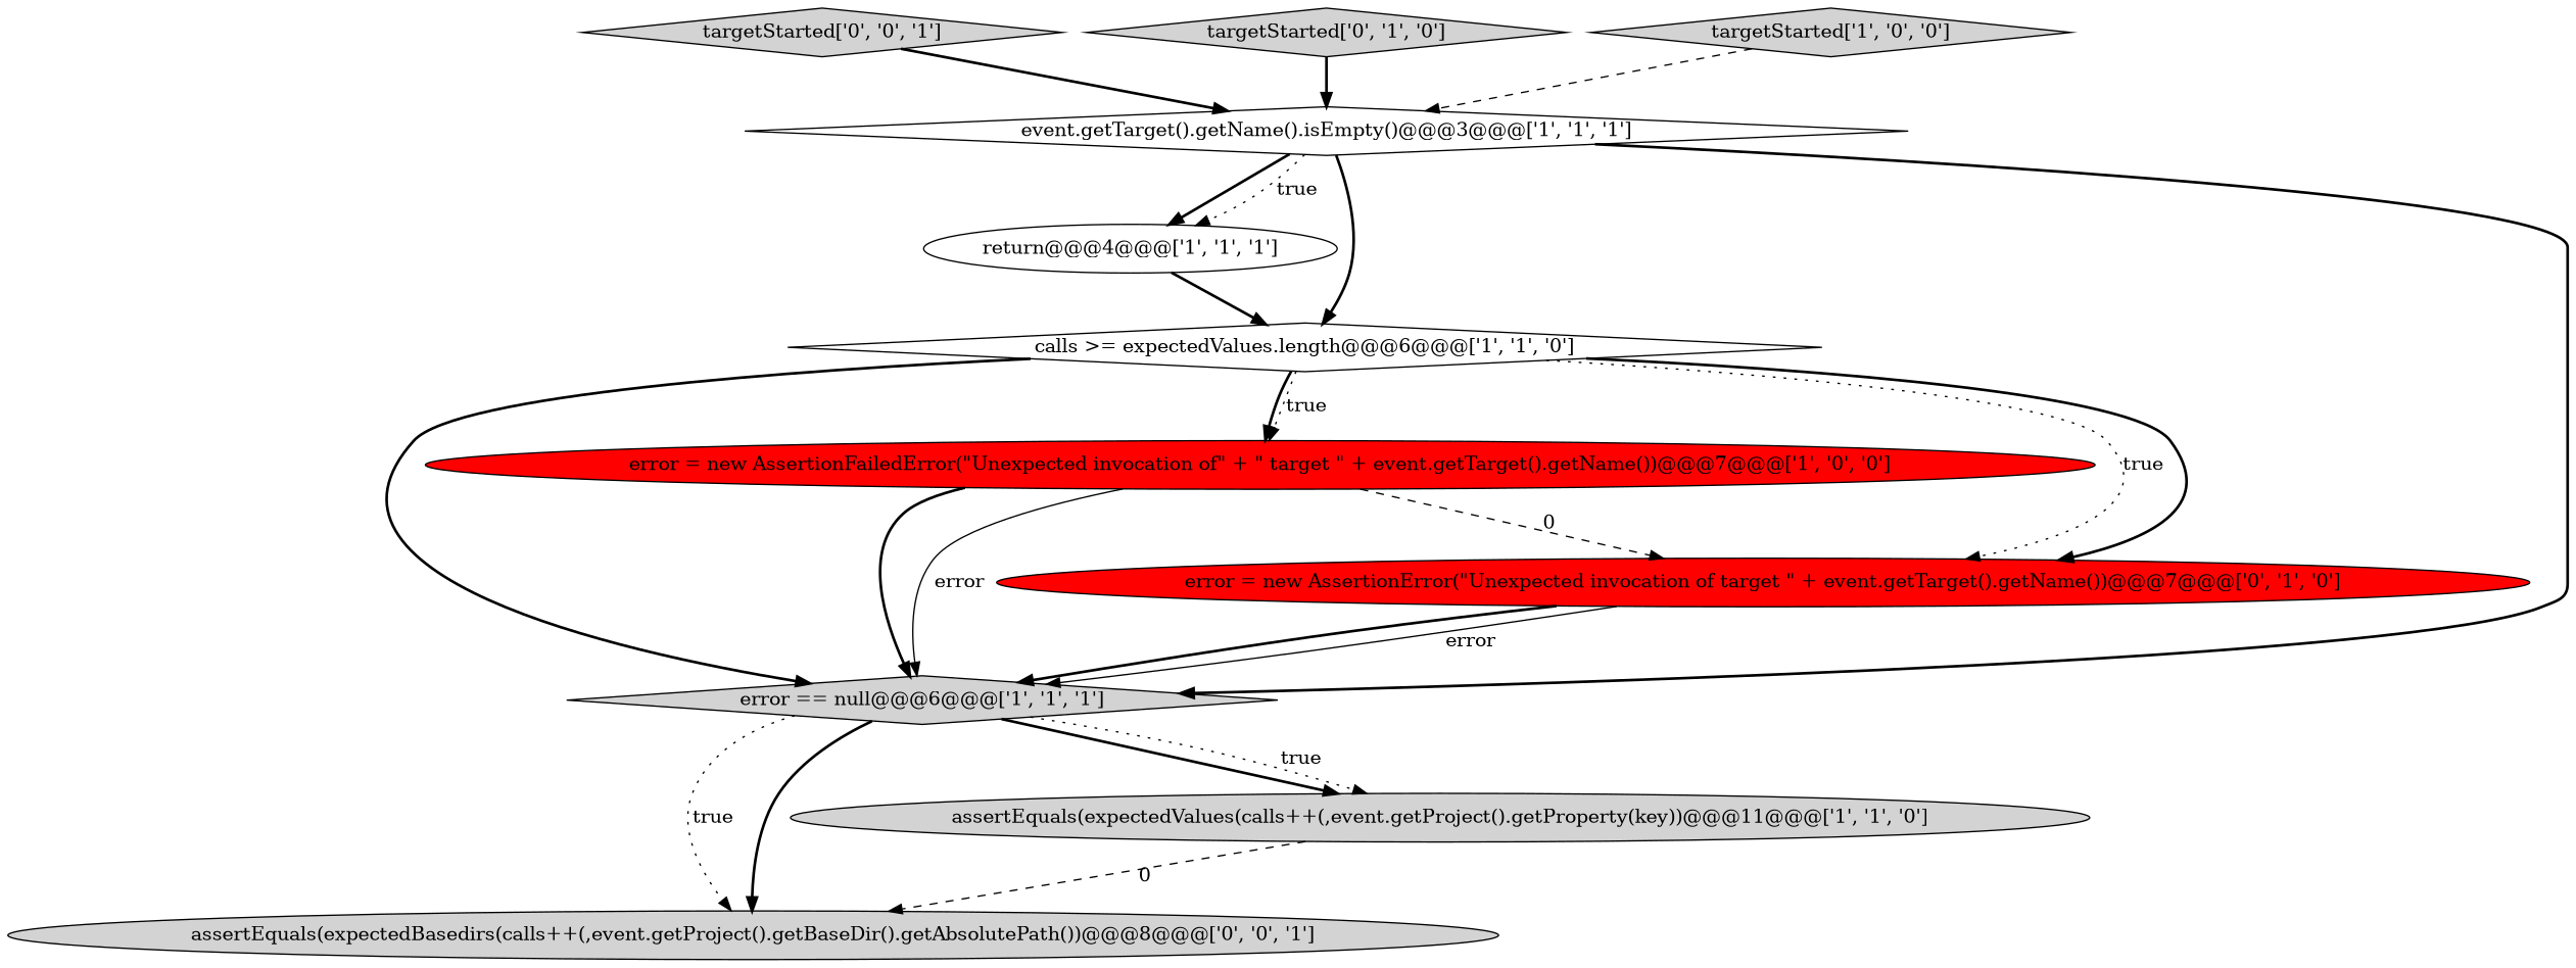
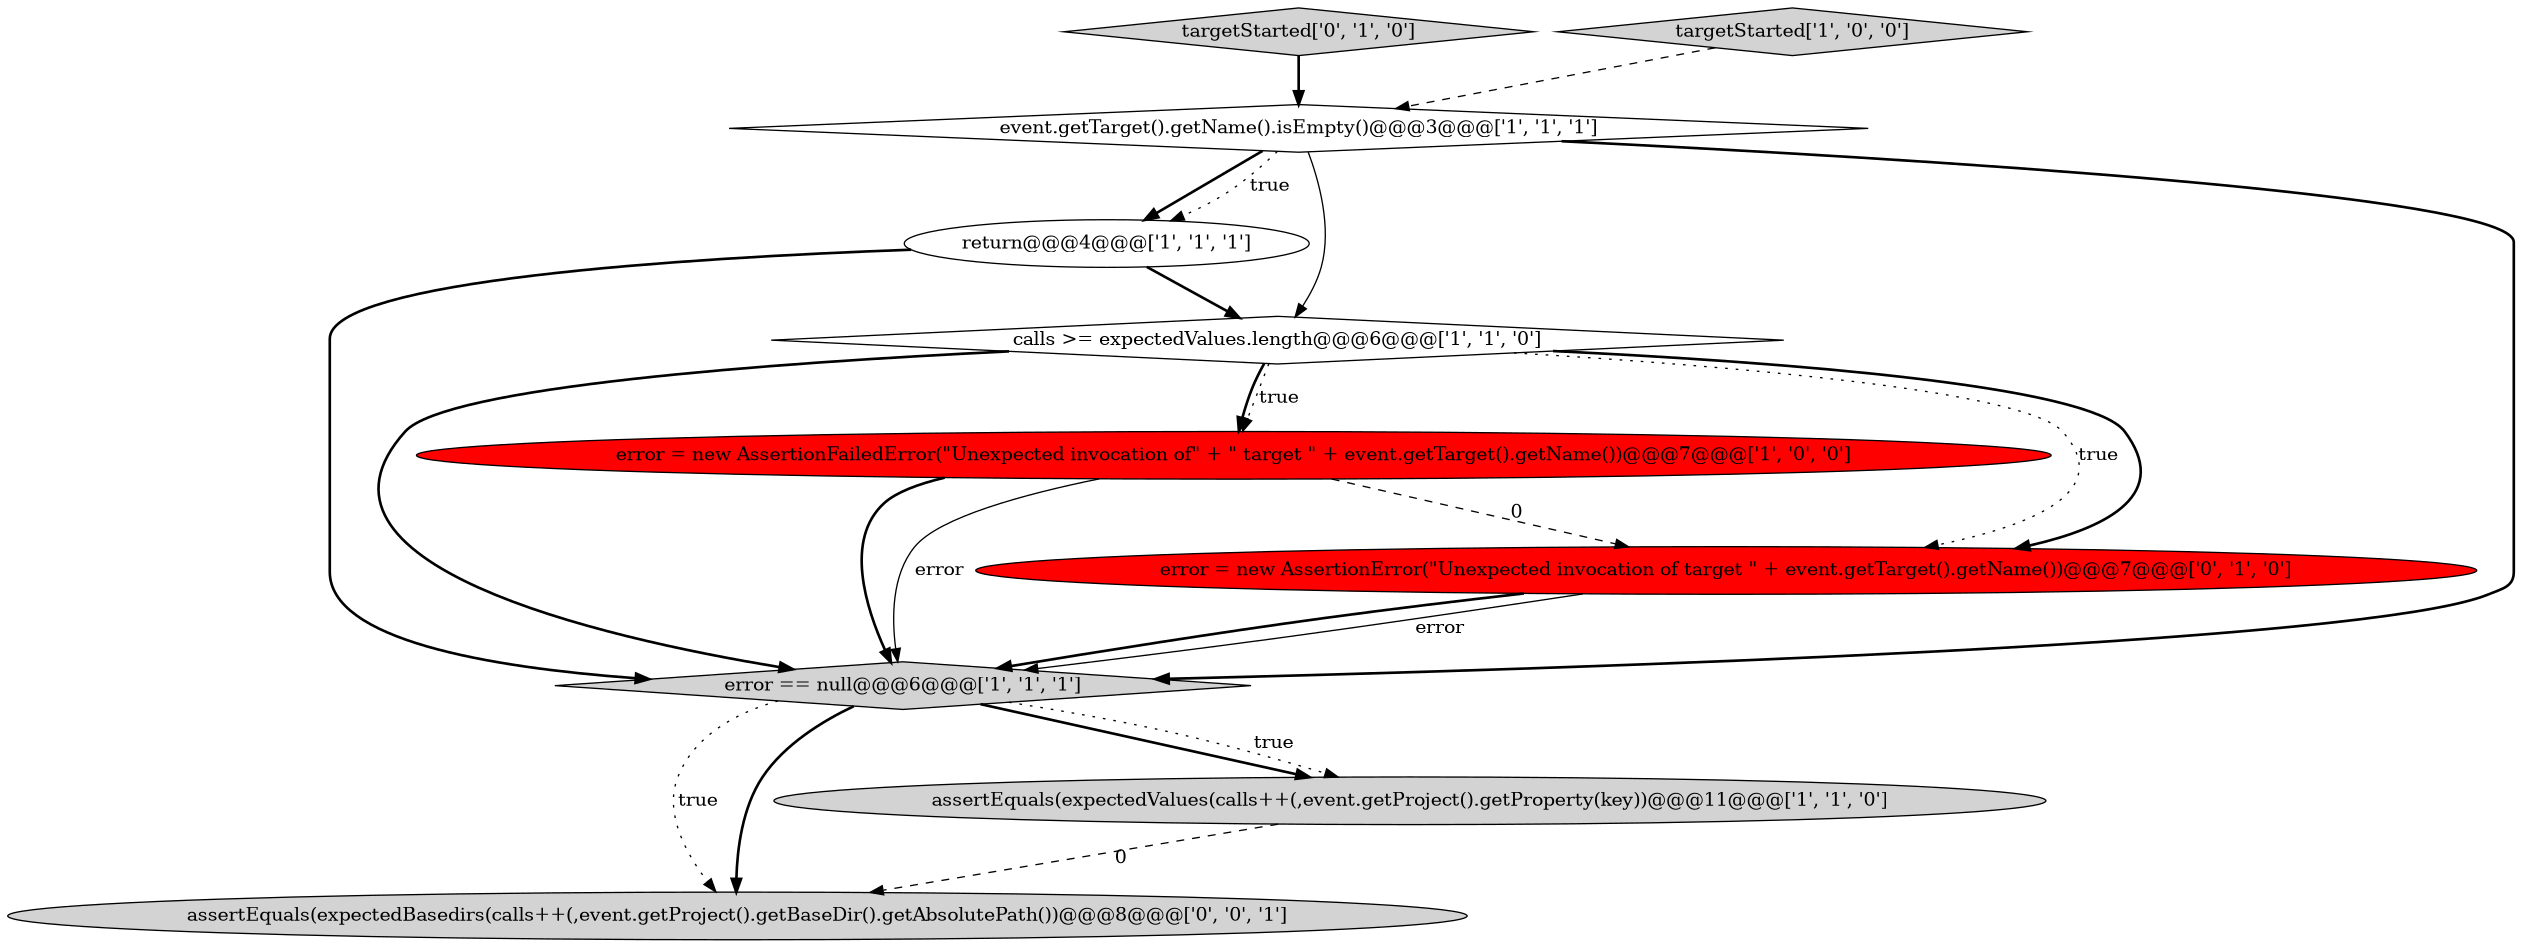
  digraph {
    node [fillcolor=lightgray shape=diamond style=filled]
    edge [style=bold]
    n1 [fillcolor=red label="error = new AssertionFailedError(\"Unexpected invocation of\" + \" target \" + event.getTarget().getName())@@@7@@@['1', '0', '0']" shape=ellipse]
    n2 [fillcolor=red label="error = new AssertionError(\"Unexpected invocation of target \" + event.getTarget().getName())@@@7@@@['0', '1', '0']" shape=ellipse]
    n3 [label="error == null@@@6@@@['1', '1', '1']"]
    n4 [label="assertEquals(expectedValues(calls++(,event.getProject().getProperty(key))@@@11@@@['1', '1', '0']" shape=ellipse]
    n5 [label="assertEquals(expectedBasedirs(calls++(,event.getProject().getBaseDir().getAbsolutePath())@@@8@@@['0', '0', '1']" shape=ellipse]
    n6 [fillcolor=white label="return@@@4@@@['1', '1', '1']" shape=ellipse]
    n7 [fillcolor=white label="calls >= expectedValues.length@@@6@@@['1', '1', '0']"]
-   n8 [label="targetStarted['0', '0', '1']"]
    n9 [fillcolor=white label="event.getTarget().getName().isEmpty()@@@3@@@['1', '1', '1']"]
    n10 [label="targetStarted['0', '1', '0']"]
    n11 [label="targetStarted['1', '0', '0']"]
    n1 -> n2 [label=0 style=dashed]
    n1 -> n3
    n1 -> n3 [label=error style=solid]
    n2 -> n3
    n2 -> n3 [label=error style=solid]
    n3 -> n4
    n3 -> n4 [label=true style=dotted]
    n3 -> n5 [label=true style=dotted]
    n3 -> n5
    n4 -> n5 [label=0 style=dashed]
+   n6 -> n3
    n6 -> n7
    n7 -> n1 [label=true style=dotted]
    n7 -> n1
    n7 -> n2 [label=true style=dotted]
    n7 -> n2
    n7 -> n3
-   n8 -> n9
    n9 -> n3
    n9 -> n6
    n9 -> n6 [label=true style=dotted]
-   n9 -> n7
+   n9 -> n7 [style=solid]
    n10 -> n9
    n11 -> n9 [style=dashed]
  }
